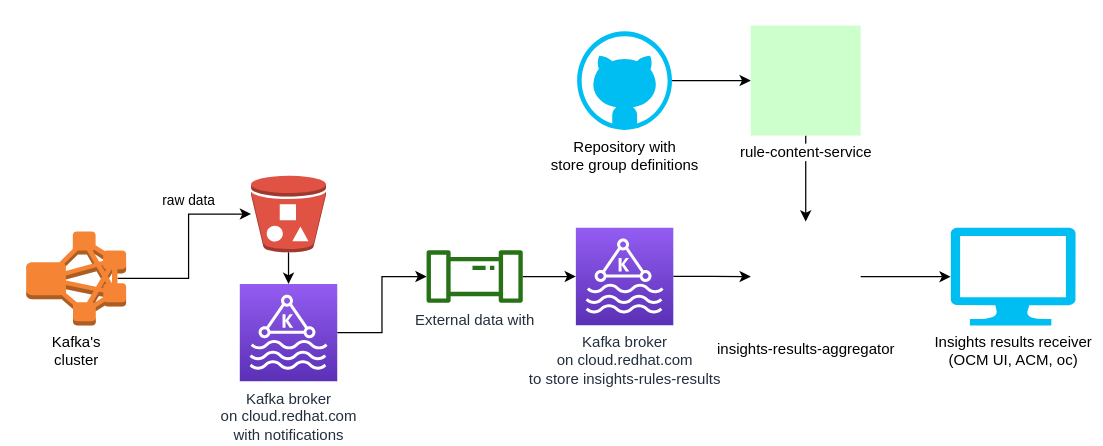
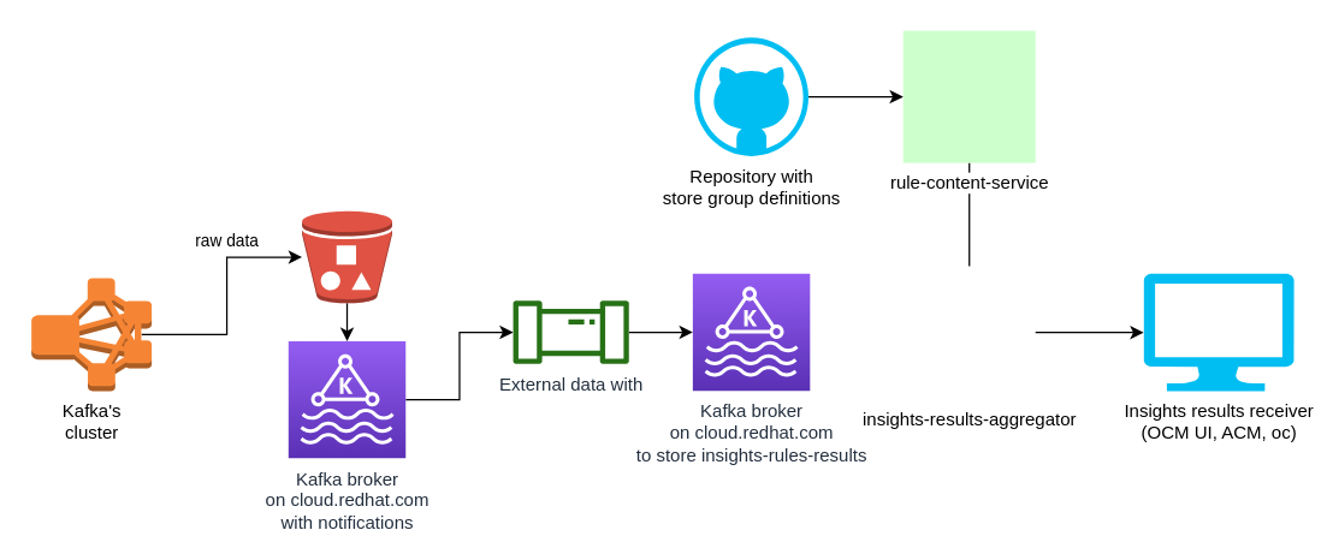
  <mxCell id="0" />
  <mxCell id="1" parent="0" />
  <mxCell id="2" style="edgeStyle=orthogonalEdgeStyle;rounded=0;orthogonalLoop=1;jettySize=auto;html=1;" edge="1" parent="1" source="3" target="7"><mxGeometry relative="1" as="geometry" /></mxCell>
  <mxCell id="3" value="Kafka broker&lt;br&gt;&lt;div&gt;on cloud.redhat.com&lt;/div&gt;&lt;div&gt;with notifications&lt;br&gt;&lt;/div&gt;" style="outlineConnect=0;fontColor=#232F3E;gradientColor=#945DF2;gradientDirection=north;fillColor=#5A30B5;strokeColor=#ffffff;dashed=0;verticalLabelPosition=bottom;verticalAlign=top;align=center;html=1;fontSize=12;fontStyle=0;aspect=fixed;shape=mxgraph.aws4.resourceIcon;resIcon=mxgraph.aws4.managed_streaming_for_kafka;" vertex="1" parent="1"><mxGeometry x="191" y="226.75" width="78" height="78" as="geometry" /></mxCell>
- <mxCell id="4" value="" style="edgeStyle=orthogonalEdgeStyle;rounded=0;orthogonalLoop=1;jettySize=auto;html=1;" edge="1" parent="1" source="5" target="14"><mxGeometry relative="1" as="geometry" /></mxCell>
  <mxCell id="5" value="Kafka broker&lt;br&gt;&lt;div&gt;on cloud.redhat.com&lt;/div&gt;&lt;div&gt;to store insights-rules-results&lt;br&gt;&lt;/div&gt;" style="outlineConnect=0;fontColor=#232F3E;gradientColor=#945DF2;gradientDirection=north;fillColor=#5A30B5;strokeColor=#ffffff;dashed=0;verticalLabelPosition=bottom;verticalAlign=top;align=center;html=1;fontSize=12;fontStyle=0;aspect=fixed;shape=mxgraph.aws4.resourceIcon;resIcon=mxgraph.aws4.managed_streaming_for_kafka;" vertex="1" parent="1"><mxGeometry x="460" y="181.755" width="78" height="78" as="geometry" /></mxCell>
  <mxCell id="6" value="" style="edgeStyle=orthogonalEdgeStyle;rounded=0;orthogonalLoop=1;jettySize=auto;html=1;" edge="1" parent="1" source="7" target="5"><mxGeometry relative="1" as="geometry" /></mxCell>
  <mxCell id="7" value="External data with" style="outlineConnect=0;fontColor=#232F3E;gradientColor=none;fillColor=#277116;strokeColor=none;dashed=0;verticalLabelPosition=bottom;verticalAlign=top;align=center;html=1;fontSize=12;fontStyle=0;aspect=fixed;pointerEvents=1;shape=mxgraph.aws4.iot_analytics_pipeline;" vertex="1" parent="1"><mxGeometry x="340" y="199.875" width="78" height="42" as="geometry" /></mxCell>
  <mxCell id="8" style="edgeStyle=orthogonalEdgeStyle;rounded=0;orthogonalLoop=1;jettySize=auto;html=1;exitX=0.5;exitY=1;exitDx=0;exitDy=0;exitPerimeter=0;" edge="1" parent="1" source="9" target="3"><mxGeometry relative="1" as="geometry" /></mxCell>
  <mxCell id="9" value="" style="outlineConnect=0;dashed=0;verticalLabelPosition=bottom;verticalAlign=top;align=center;html=1;shape=mxgraph.aws3.bucket_with_objects;fillColor=#E05243;gradientColor=none;" vertex="1" parent="1"><mxGeometry x="200" y="140" width="60" height="61.5" as="geometry" /></mxCell>
  <mxCell id="10" value="raw data" style="edgeStyle=orthogonalEdgeStyle;rounded=0;orthogonalLoop=1;jettySize=auto;html=1;exitX=0.915;exitY=0.5;exitDx=0;exitDy=0;exitPerimeter=0;" edge="1" parent="1" source="11" target="9"><mxGeometry x="0.369" y="11" relative="1" as="geometry"><mxPoint x="190" y="222" as="targetPoint" /><mxPoint as="offset" /></mxGeometry></mxCell>
  <mxCell id="11" value="&lt;div&gt;Kafka's&lt;/div&gt;&lt;div&gt; cluster&lt;/div&gt;" style="outlineConnect=0;dashed=0;verticalLabelPosition=bottom;verticalAlign=top;align=center;html=1;shape=mxgraph.aws3.emr_cluster;fillColor=#F58534;gradientColor=none;" vertex="1" parent="1"><mxGeometry x="20" y="184.75" width="80" height="75.25" as="geometry" /></mxCell>
  <mxCell id="12" value="&lt;div&gt;Insights results receiver&lt;/div&gt;&lt;div&gt;(OCM UI, ACM, oc)&lt;br&gt;&lt;/div&gt;" style="verticalLabelPosition=bottom;html=1;verticalAlign=top;align=center;strokeColor=none;fillColor=#00BEF2;shape=mxgraph.azure.computer;pointerEvents=1;" vertex="1" parent="1"><mxGeometry x="760" y="181.75" width="100" height="78.25" as="geometry" /></mxCell>
  <mxCell id="13" value="" style="edgeStyle=orthogonalEdgeStyle;rounded=0;orthogonalLoop=1;jettySize=auto;html=1;" edge="1" parent="1" source="14" target="12"><mxGeometry relative="1" as="geometry" /></mxCell>
  <mxCell id="14" value="&lt;div&gt;insights-results-aggregator&lt;/div&gt;&lt;div&gt;&lt;br&gt;&lt;/div&gt;" style="shape=image;html=1;verticalAlign=top;verticalLabelPosition=bottom;labelBackgroundColor=#ffffff;imageAspect=0;aspect=fixed;image=https://cdn2.iconfinder.com/data/icons/social-flat-buttons-3/512/hacker_news-128.png" vertex="1" parent="1"><mxGeometry x="600" y="176.875" width="88" height="88" as="geometry" /></mxCell>
- <mxCell id="15" value="" style="edgeStyle=orthogonalEdgeStyle;rounded=0;jumpStyle=gap;orthogonalLoop=1;jettySize=auto;html=1;" edge="1" parent="1" source="16" target="14"><mxGeometry relative="1" as="geometry" /></mxCell>
+ <mxCell id="15" value="" style="edgeStyle=orthogonalEdgeStyle;rounded=0;jumpStyle=gap;orthogonalLoop=1;jettySize=auto;html=1;endArrow=none;" edge="1" parent="1" source="16" target="14"><mxGeometry relative="1" as="geometry" /></mxCell>
  <mxCell id="16" value="&lt;div&gt;rule-content-service&lt;/div&gt;" style="shape=image;html=1;verticalAlign=top;verticalLabelPosition=bottom;labelBackgroundColor=#ffffff;imageAspect=0;aspect=fixed;image=https://cdn3.iconfinder.com/data/icons/letters-and-numbers-1/32/letter_C_red-128.png;imageBackground=#CCFFCC;" vertex="1" parent="1"><mxGeometry x="600" y="20" width="88" height="88" as="geometry" /></mxCell>
  <mxCell id="17" value="" style="edgeStyle=orthogonalEdgeStyle;rounded=0;orthogonalLoop=1;jettySize=auto;html=1;" edge="1" parent="1" source="18" target="16"><mxGeometry relative="1" as="geometry" /></mxCell>
  <mxCell id="18" value="&lt;div&gt;Repository with&lt;/div&gt;&lt;div&gt;store group definitions&lt;br&gt;&lt;/div&gt;" style="verticalLabelPosition=bottom;html=1;verticalAlign=top;align=center;strokeColor=none;fillColor=#00BEF2;shape=mxgraph.azure.github_code;pointerEvents=1;" vertex="1" parent="1"><mxGeometry x="461" y="24.5" width="76" height="79" as="geometry" /></mxCell>
